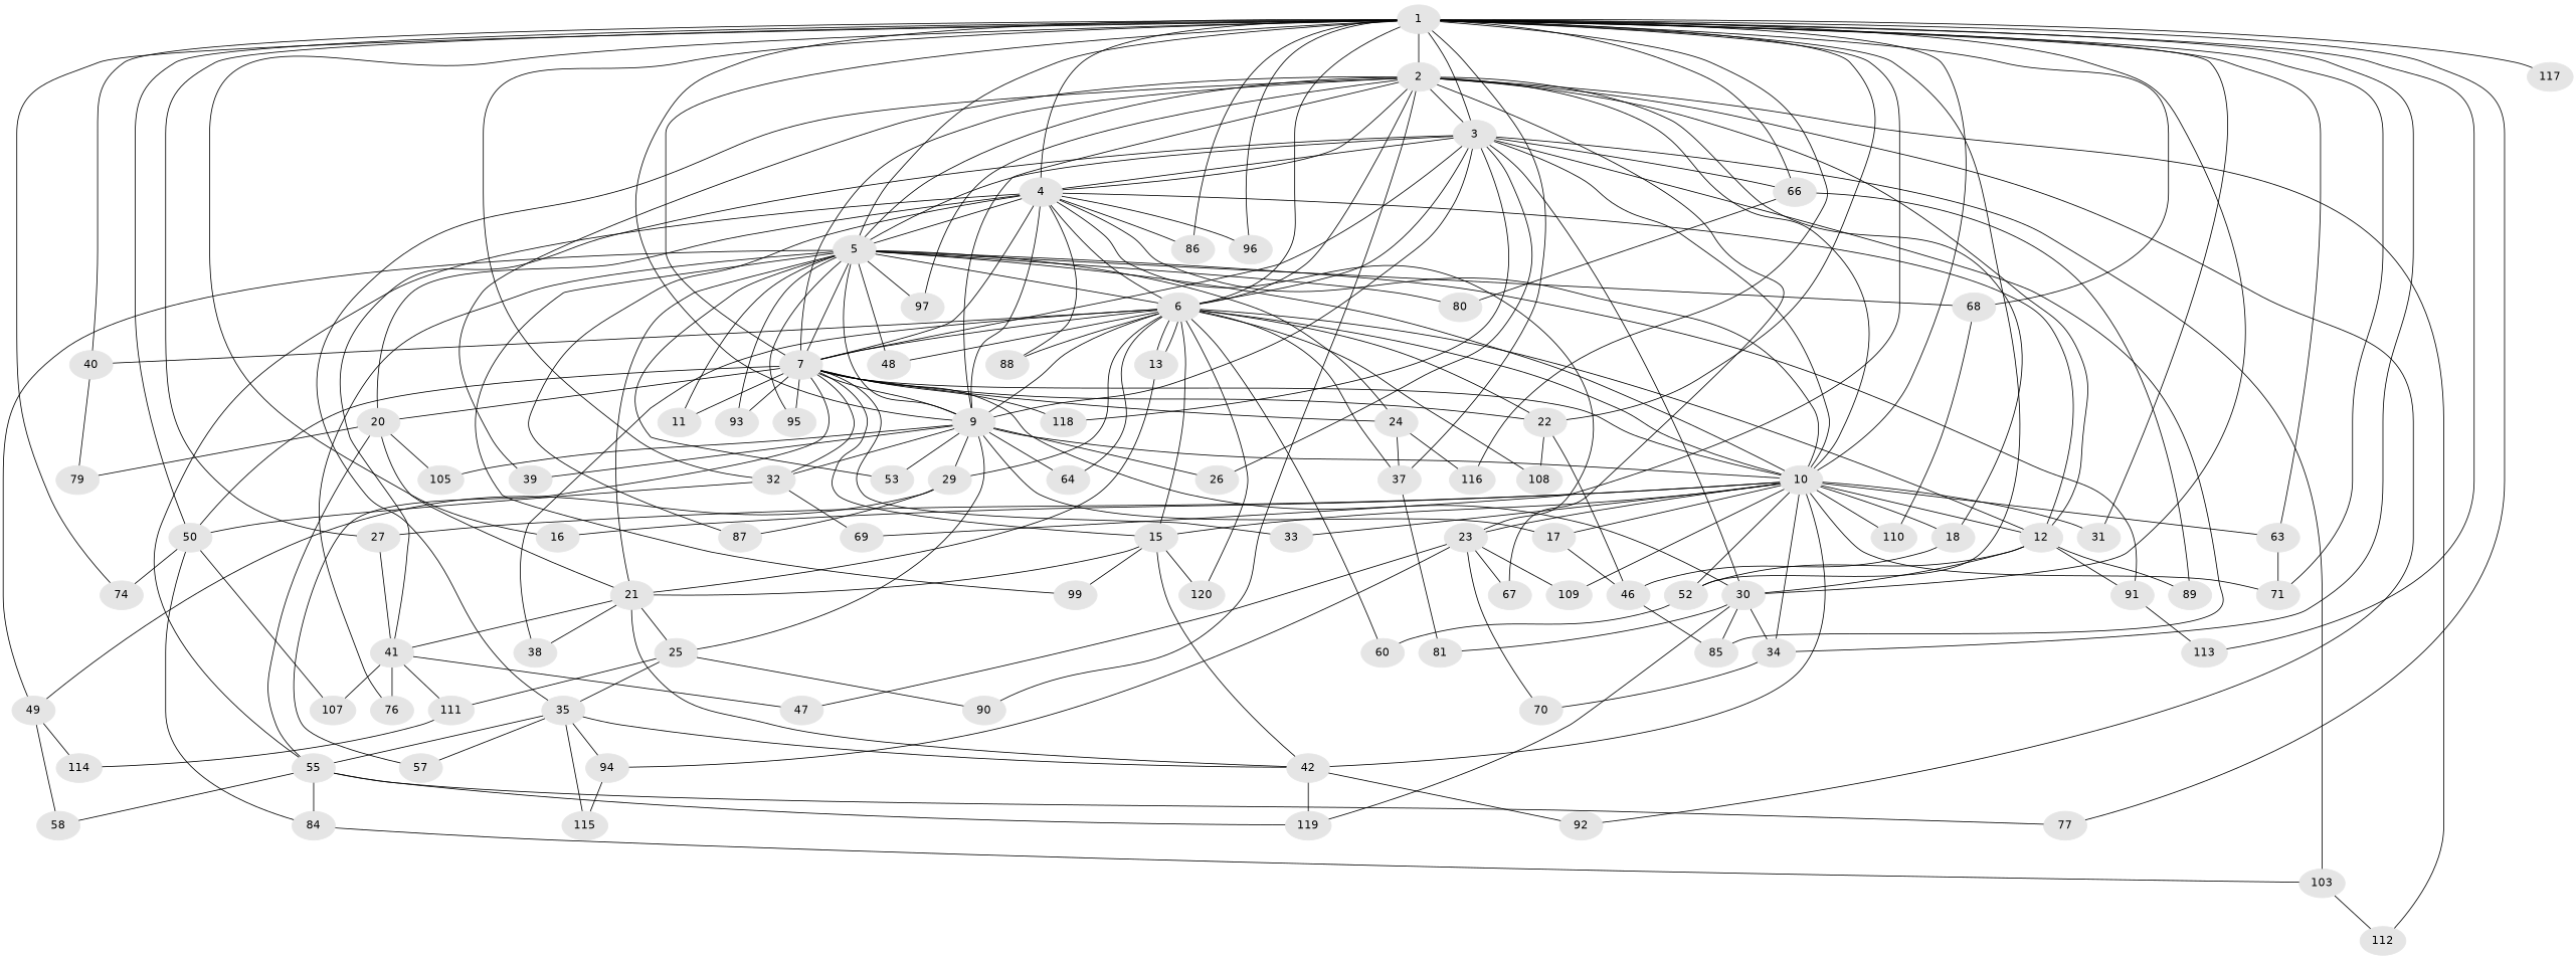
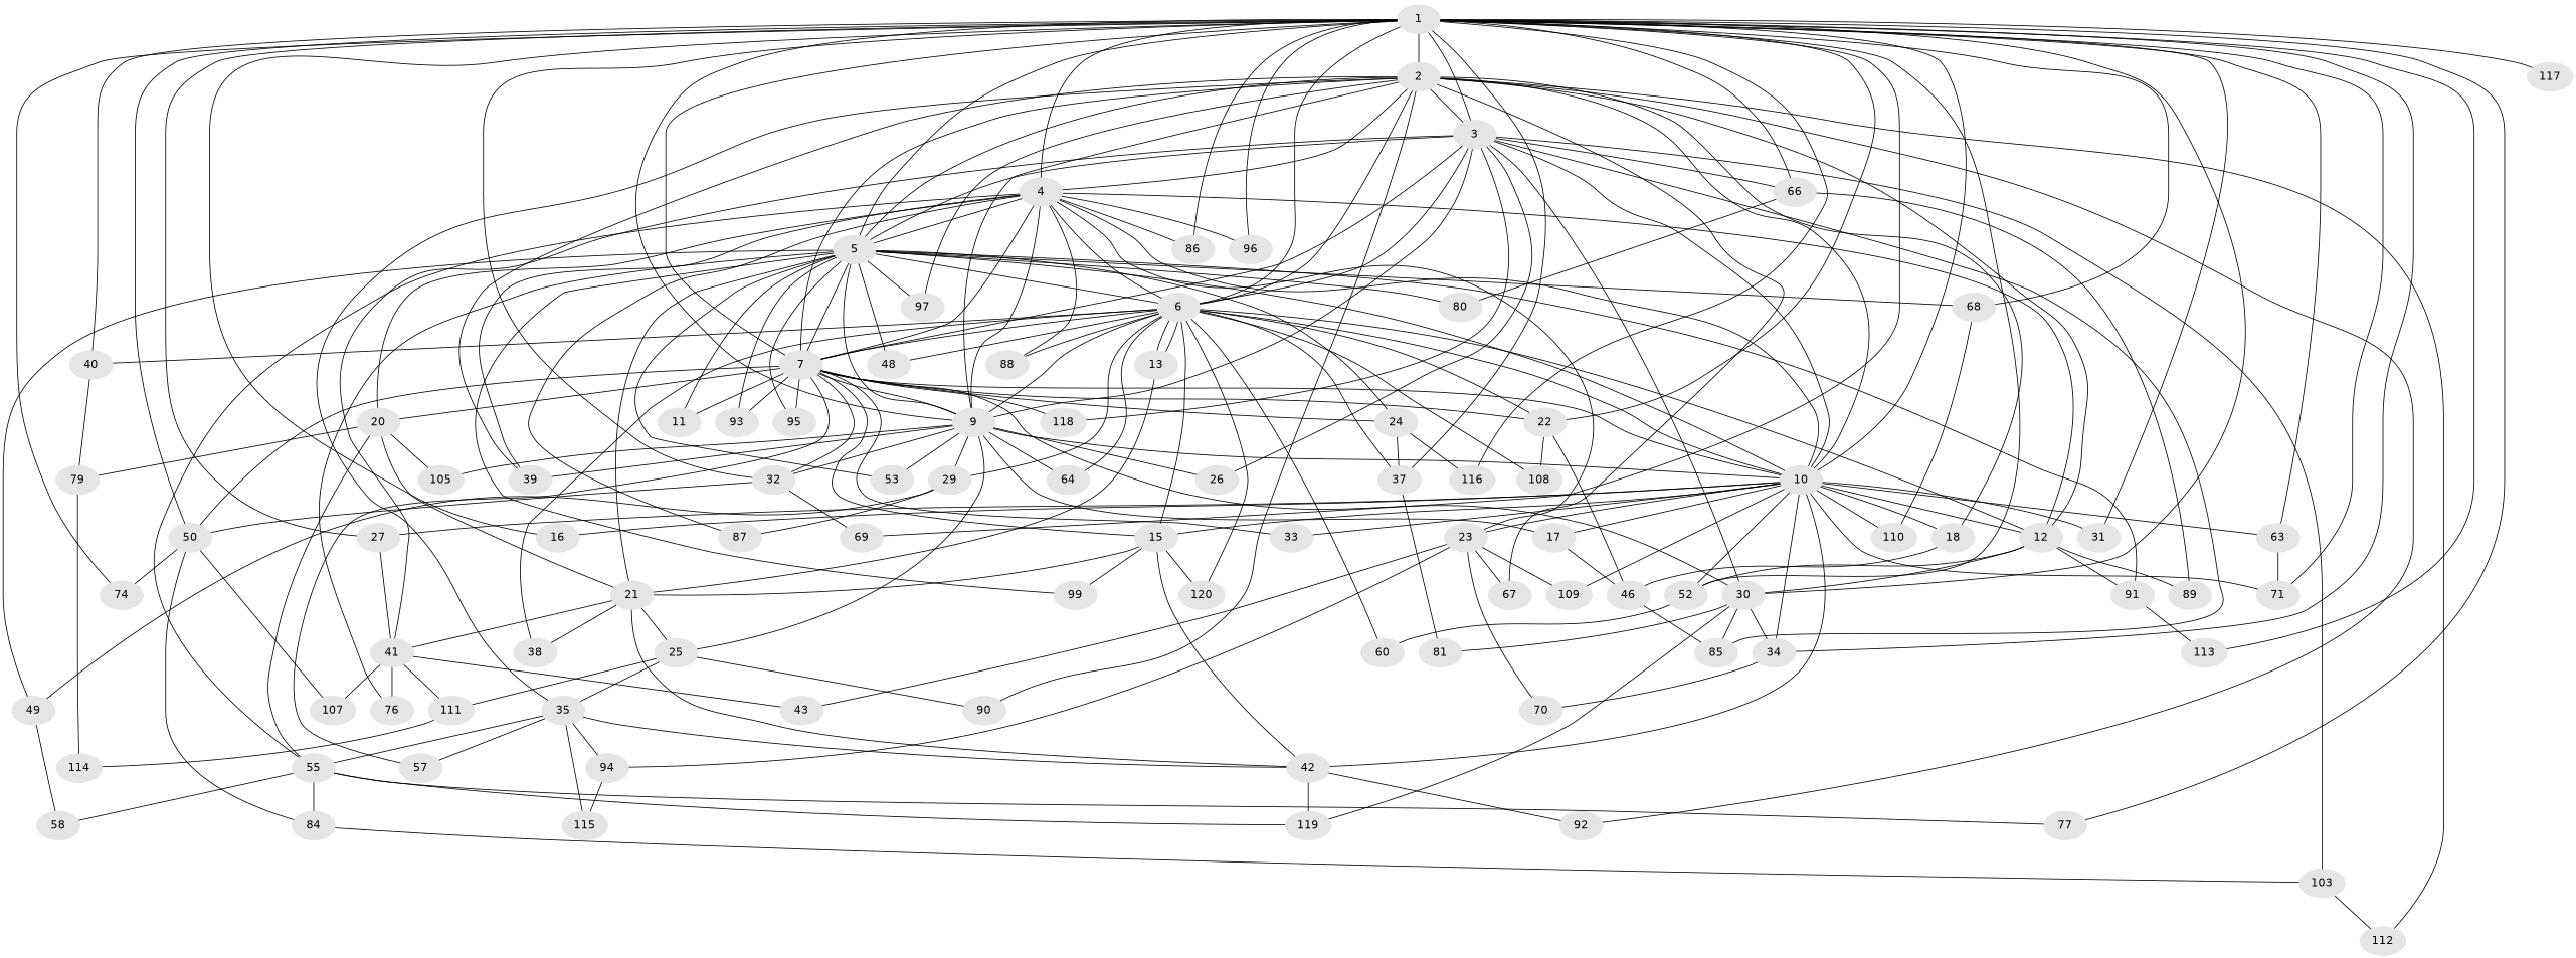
  graph {
    fontname="DejaVu Sans"
    node [color=gray90 fontname="DejaVu Sans" style=filled]
    edge [fontname="DejaVu Sans"]
    1 [super="+8"]
    2 [super="+28"]
    3 [super="+62"]
    4 [super="+78"]
    5 [super="+121"]
    6 [super="+65"]
    7 [super="+19"]
    9 [super="+61"]
    10 [super="+14"]
    16 [super="+106"]
    22 [super="+102"]
    27
    30 [super="+51"]
    31
    32 [super="+75"]
    34 [super="+82"]
    37
    40
    50 [super="+56"]
    52 [super="+73"]
    63 [super="+72"]
    66
    68
    69
    71
    74
    77
    86
    96
    113
    116
    117
    12 [super="+44"]
    18
    35 [super="+45"]
    39
    67
    90
    92
    97
    112
    26
    41 [super="+43"]
    85 [super="+100"]
    103
    118
    20 [super="+59"]
    23
    55
    87
    88
    11
    21 [super="+36"]
    24 [super="+98"]
    48
    49
    53
    76
    80
    91
    93
    95
    99
    13 [super="+54"]
    15 [super="+101"]
    29
    38
    60
    64
    108
    120
    33
    57
    17
    25
    105
    42 [super="+83"]
    109
    110
    46
    81
    119
    70
    79
    107
    84
    89
    94 [super="+104"]
    115
-   47
+   47 [label=43]
    111
    58
    114
    1 -- 2 [weight=2]
    1 -- 3 [weight=2]
    1 -- 4 [weight=2]
    1 -- 5 [weight=2]
    1 -- 6 [weight=2]
    1 -- 7 [weight=2]
    1 -- 9 [weight=2]
    1 -- 10 [weight=2]
    1 -- 16
    1 -- 22
    1 -- 27
    1 -- 30
    1 -- 31
    1 -- 32
    1 -- 34
    1 -- 37
    1 -- 40
    1 -- 50
    1 -- 52
    1 -- 63
    1 -- 66
    1 -- 68
    1 -- 69
    1 -- 71
    1 -- 74
    1 -- 77
    1 -- 86
    1 -- 96
    1 -- 113
    1 -- 116
    1 -- 117
    2 -- 3
    2 -- 4
    2 -- 5
    2 -- 6
    2 -- 7
    2 -- 9
    2 -- 10
    2 -- 12 [weight=2]
    2 -- 18
    2 -- 35
    2 -- 39
    2 -- 67
    2 -- 90
    2 -- 92
    2 -- 97
    2 -- 112
-   3 -- 4
+   39 -- 4
    3 -- 5
    3 -- 6
    3 -- 7
    3 -- 9
    3 -- 10
    3 -- 30
    3 -- 66
    3 -- 26
    3 -- 41
    3 -- 85
    3 -- 103
    3 -- 118
    4 -- 5 [weight=2]
    4 -- 6
    4 -- 7
    4 -- 9 [weight=2]
    4 -- 10
    4 -- 86
    4 -- 96
    4 -- 12
    4 -- 20 [weight=2]
    4 -- 23
    4 -- 55
    4 -- 87
    4 -- 88
    5 -- 6
    5 -- 7
    5 -- 9
    5 -- 10
    5 -- 68
    5 -- 97
    5 -- 11
    5 -- 21
    5 -- 24
    5 -- 48
    5 -- 49
    5 -- 53
    5 -- 76
    5 -- 80
    5 -- 91
    5 -- 93
    5 -- 95
    5 -- 99
    6 -- 7
    6 -- 9
    6 -- 10
    6 -- 22
    6 -- 37
    6 -- 40
    6 -- 12
    6 -- 88
    6 -- 48
    6 -- 13
    6 -- 13
    6 -- 15
    6 -- 29
    6 -- 38
    6 -- 60
    6 -- 64
    6 -- 108
    6 -- 120
    7 -- 9
    7 -- 10
    7 -- 22
    7 -- 30
    7 -- 32
    7 -- 50
    7 -- 118
    7 -- 20
    7 -- 11
    7 -- 24
    7 -- 93
    7 -- 95
    7 -- 15
    7 -- 33
    7 -- 57
    9 -- 10
    9 -- 32
    9 -- 39
    9 -- 26
    9 -- 53
    9 -- 29
    9 -- 64
    9 -- 17
    9 -- 25
    9 -- 105
    10 -- 16
    10 -- 27
    10 -- 31
    10 -- 34
    10 -- 52
    10 -- 63
    10 -- 71
    10 -- 12
    10 -- 18
    10 -- 23
    10 -- 15
    10 -- 33
    10 -- 17
    10 -- 42
    10 -- 109
    10 -- 110
    22 -- 108
    22 -- 46
    27 -- 41
    30 -- 34
    30 -- 85
    30 -- 81
    30 -- 119
    32 -- 50
    32 -- 69
    34 -- 70
    37 -- 81
    40 -- 79
    50 -- 74
    50 -- 107
    50 -- 84
    52 -- 60
    63 -- 71
    66 -- 80
    66 -- 89
    68 -- 110
    12 -- 30
    12 -- 52
    12 -- 91
    12 -- 89
    18 -- 46
    35 -- 55
    35 -- 57
    35 -- 42
    35 -- 94
    35 -- 115
    41 -- 76
    41 -- 107
    41 -- 47
    41 -- 111
    103 -- 112
    20 -- 55
    20 -- 21
    20 -- 105
    20 -- 79
    23 -- 67
    23 -- 109
    23 -- 70
    23 -- 94
    23 -- 47
    55 -- 77
    55 -- 119
    55 -- 84
    55 -- 58
    21 -- 41
    21 -- 38
    21 -- 25
    21 -- 42
    24 -- 37
    24 -- 116
    49 -- 58
    91 -- 113
    13 -- 21
    15 -- 21
    15 -- 99
    15 -- 120
    15 -- 42
    29 -- 87
    29 -- 49
    17 -- 46
    25 -- 35
    25 -- 90
    25 -- 111
    42 -- 92
    42 -- 119
    46 -- 85
-   49 -- 114
+   79 -- 114
    84 -- 103
    94 -- 115
    111 -- 114
  }
